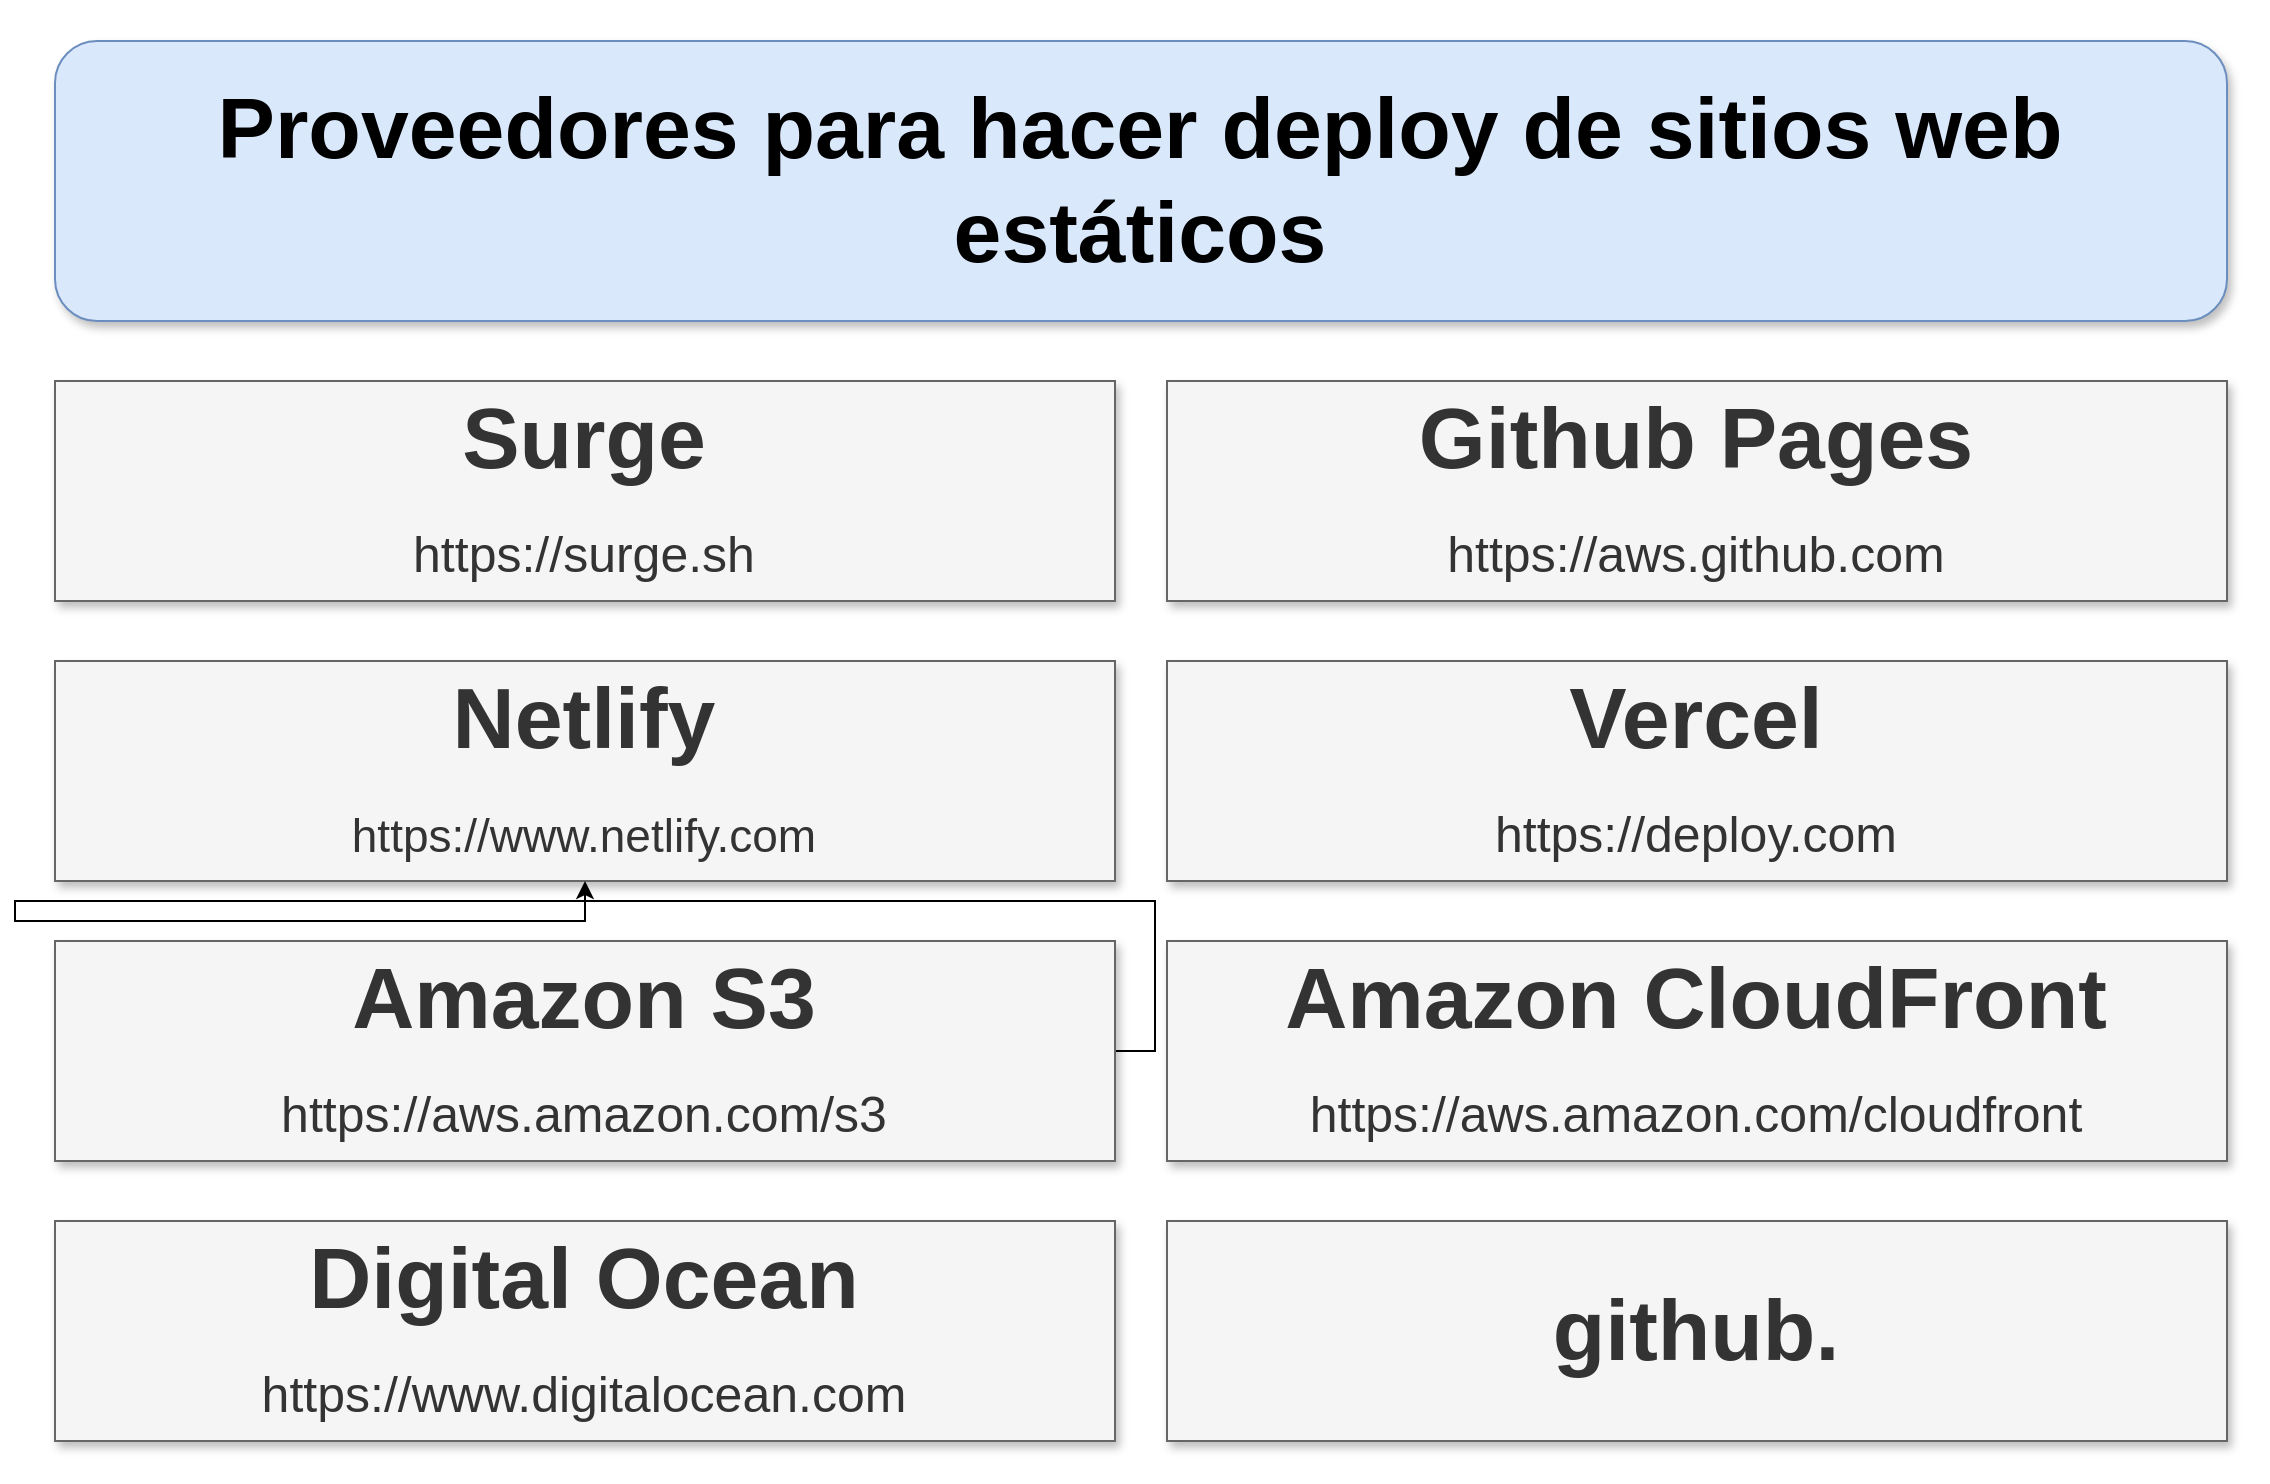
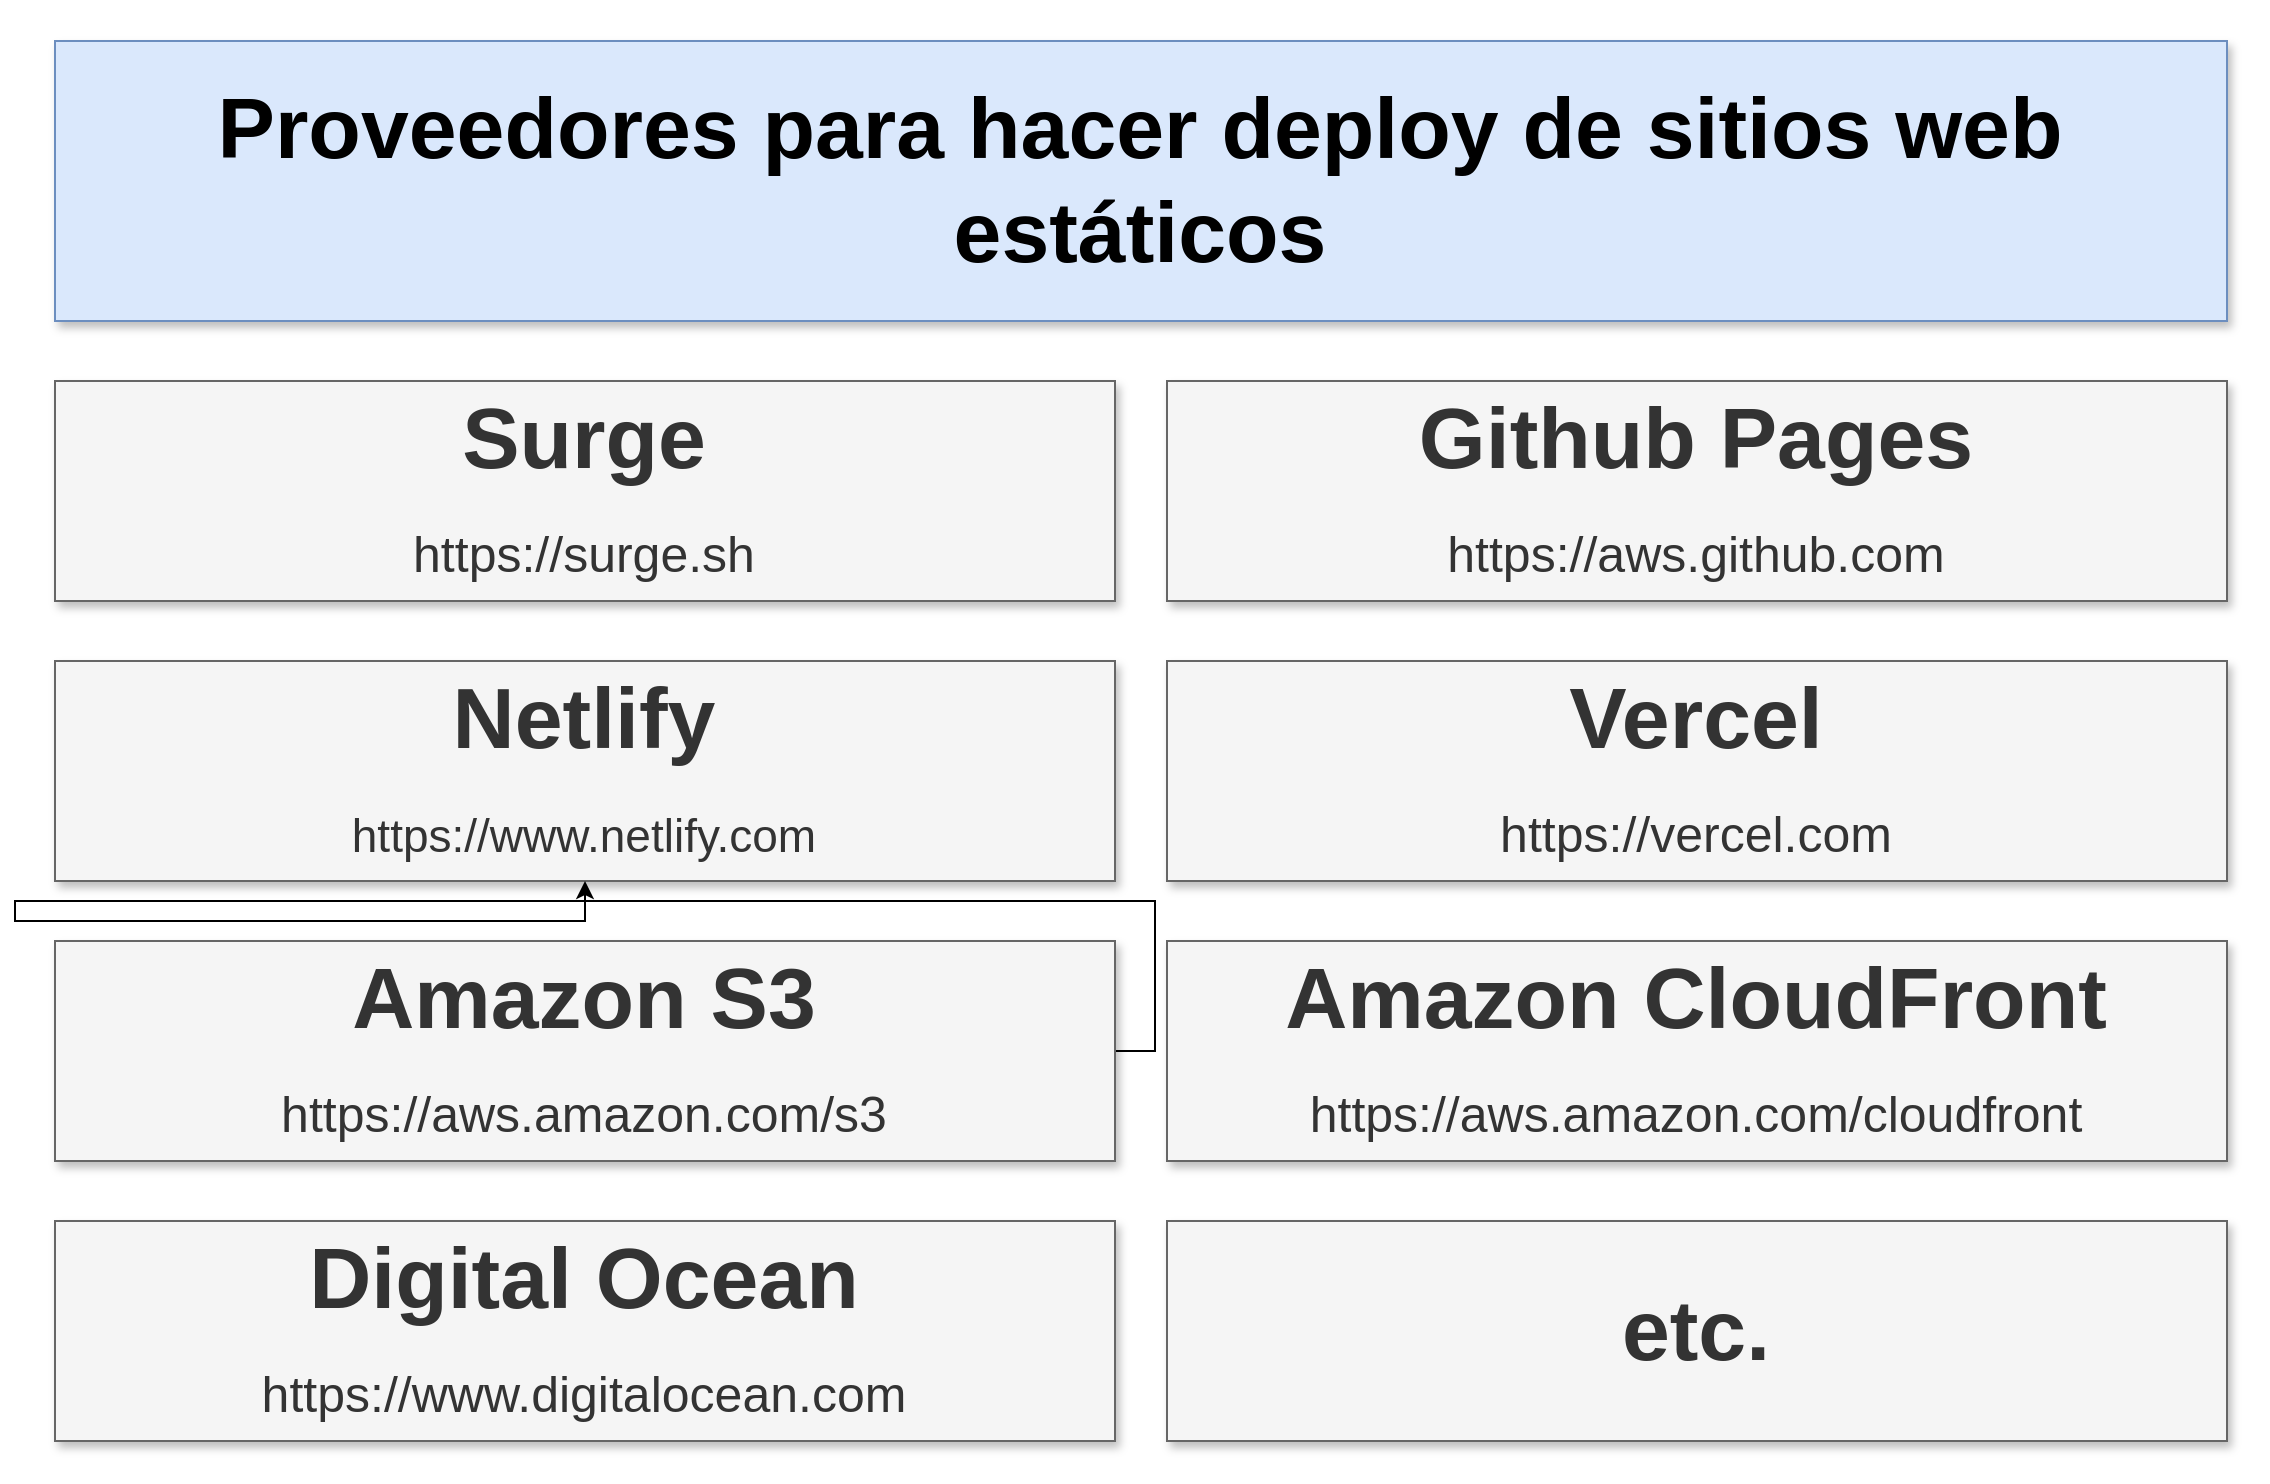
  <mxCell id="0" />
  <mxCell id="1" parent="0" />
- <mxCell id="2" value="Proveedores para hacer deploy de sitios web estáticos" style="whiteSpace=wrap;html=1;shadow=1;fontSize=43;fillColor=#dae8fc;strokeColor=#6c8ebf;fontStyle=1;rounded=1;" parent="1" vertex="1"><mxGeometry x="20" y="20" width="1086" height="140" as="geometry" /></mxCell>
+ <mxCell id="2" value="Proveedores para hacer deploy de sitios web estáticos" style="rounded=0;whiteSpace=wrap;html=1;shadow=1;fontSize=43;fillColor=#dae8fc;strokeColor=#6c8ebf;fontStyle=1;" parent="1" vertex="1"><mxGeometry x="20" y="20" width="1086" height="140" as="geometry" /></mxCell>
  <mxCell id="3" value="&lt;b&gt;Surge&lt;/b&gt;&lt;br&gt;&lt;font style=&quot;font-size: 25px&quot;&gt;https://surge.sh&lt;/font&gt;" style="rounded=0;whiteSpace=wrap;html=1;shadow=1;fontSize=43;fillColor=#f5f5f5;strokeColor=#666666;fontColor=#333333;" parent="1" vertex="1"><mxGeometry x="20" y="190" width="530" height="110" as="geometry" /></mxCell>
  <mxCell id="4" value="&lt;b&gt;Github Pages&lt;/b&gt;&lt;br&gt;&lt;font style=&quot;font-size: 25px&quot;&gt;https://aws.github.com&lt;/font&gt;" style="rounded=0;whiteSpace=wrap;html=1;shadow=1;fontSize=43;fillColor=#f5f5f5;strokeColor=#666666;fontColor=#333333;" parent="1" vertex="1"><mxGeometry x="576" y="190" width="530" height="110" as="geometry" /></mxCell>
  <mxCell id="5" value="&lt;b&gt;Netlify&lt;/b&gt;&lt;br&gt;&lt;font style=&quot;font-size: 23px&quot;&gt;https://www.netlify.com&lt;/font&gt;" style="rounded=0;whiteSpace=wrap;html=1;shadow=1;fontSize=43;fillColor=#f5f5f5;strokeColor=#666666;fontColor=#333333;" parent="1" vertex="1"><mxGeometry x="20" y="330" width="530" height="110" as="geometry" /></mxCell>
  <mxCell id="6" style="edgeStyle=orthogonalEdgeStyle;rounded=0;orthogonalLoop=1;jettySize=auto;html=1;exitX=1;exitY=0.5;exitDx=0;exitDy=0;" parent="1" source="7" target="5" edge="1"><mxGeometry relative="1" as="geometry" /></mxCell>
  <mxCell id="7" value="&lt;b&gt;Amazon S3&lt;/b&gt;&lt;br&gt;&lt;font style=&quot;font-size: 25px&quot;&gt;https://aws.amazon.com/s3&lt;/font&gt;" style="rounded=0;whiteSpace=wrap;html=1;shadow=1;fontSize=43;fillColor=#f5f5f5;strokeColor=#666666;fontColor=#333333;" parent="1" vertex="1"><mxGeometry x="20" y="470" width="530" height="110" as="geometry" /></mxCell>
- <mxCell id="8" value="&lt;b&gt;Vercel&lt;/b&gt;&lt;br&gt;&lt;font style=&quot;font-size: 25px&quot;&gt;https://deploy.com&lt;/font&gt;" style="rounded=0;whiteSpace=wrap;html=1;shadow=1;fontSize=43;fillColor=#f5f5f5;strokeColor=#666666;fontColor=#333333;" parent="1" vertex="1"><mxGeometry x="576" y="330" width="530" height="110" as="geometry" /></mxCell>
+ <mxCell id="8" value="&lt;b&gt;Vercel&lt;/b&gt;&lt;br&gt;&lt;font style=&quot;font-size: 25px&quot;&gt;https://vercel.com&lt;/font&gt;" style="rounded=0;whiteSpace=wrap;html=1;shadow=1;fontSize=43;fillColor=#f5f5f5;strokeColor=#666666;fontColor=#333333;" parent="1" vertex="1"><mxGeometry x="576" y="330" width="530" height="110" as="geometry" /></mxCell>
  <mxCell id="9" value="&lt;b&gt;Amazon CloudFront&lt;/b&gt;&lt;br&gt;&lt;font style=&quot;font-size: 25px&quot;&gt;https://aws.amazon.com/cloudfront&lt;/font&gt;" style="rounded=0;whiteSpace=wrap;html=1;shadow=1;fontSize=43;fillColor=#f5f5f5;strokeColor=#666666;fontColor=#333333;" parent="1" vertex="1"><mxGeometry x="576" y="470" width="530" height="110" as="geometry" /></mxCell>
- <mxCell id="10" value="&lt;b&gt;github.&lt;/b&gt;" style="rounded=0;whiteSpace=wrap;html=1;shadow=1;fontSize=43;fillColor=#f5f5f5;strokeColor=#666666;fontColor=#333333;" parent="1" vertex="1"><mxGeometry x="576" y="610" width="530" height="110" as="geometry" /></mxCell>
+ <mxCell id="10" value="&lt;b&gt;etc.&lt;/b&gt;" style="rounded=0;whiteSpace=wrap;html=1;shadow=1;fontSize=43;fillColor=#f5f5f5;strokeColor=#666666;fontColor=#333333;" parent="1" vertex="1"><mxGeometry x="576" y="610" width="530" height="110" as="geometry" /></mxCell>
  <mxCell id="11" value="&lt;b&gt;Digital Ocean&lt;/b&gt;&lt;br&gt;&lt;font style=&quot;font-size: 25px&quot;&gt;https://www.digitalocean.com&lt;/font&gt;" style="rounded=0;whiteSpace=wrap;html=1;shadow=1;fontSize=43;fillColor=#f5f5f5;strokeColor=#666666;fontColor=#333333;" parent="1" vertex="1"><mxGeometry x="20" y="610" width="530" height="110" as="geometry" /></mxCell>
